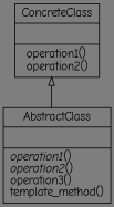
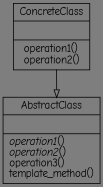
  digraph {
    bgcolor="#7e7e7e"
    rankdir=BT
    fontname="Comic Neue"
    node [color=black fontcolor=black shape=record style=solid fontname="Comic Neue"]
    n1 [label=<{AbstractClass|<br ALIGN="LEFT"/>|<I>operation1</I>()<br ALIGN="LEFT"/><I>operation2</I>()<br ALIGN="LEFT"/>operation3()<br ALIGN="LEFT"/>template_method()<br ALIGN="LEFT"/>}>]
    n2 [label=<{ConcreteClass|<br ALIGN="LEFT"/>|operation1()<br ALIGN="LEFT"/>operation2()<br ALIGN="LEFT"/>}>]
-   n1 -> n2 [arrowhead=empty arrowtail=none fontname="Comic Neue"]
+   n2 -> n1 [arrowhead=empty arrowtail=none fontname="Comic Neue"]
  }
